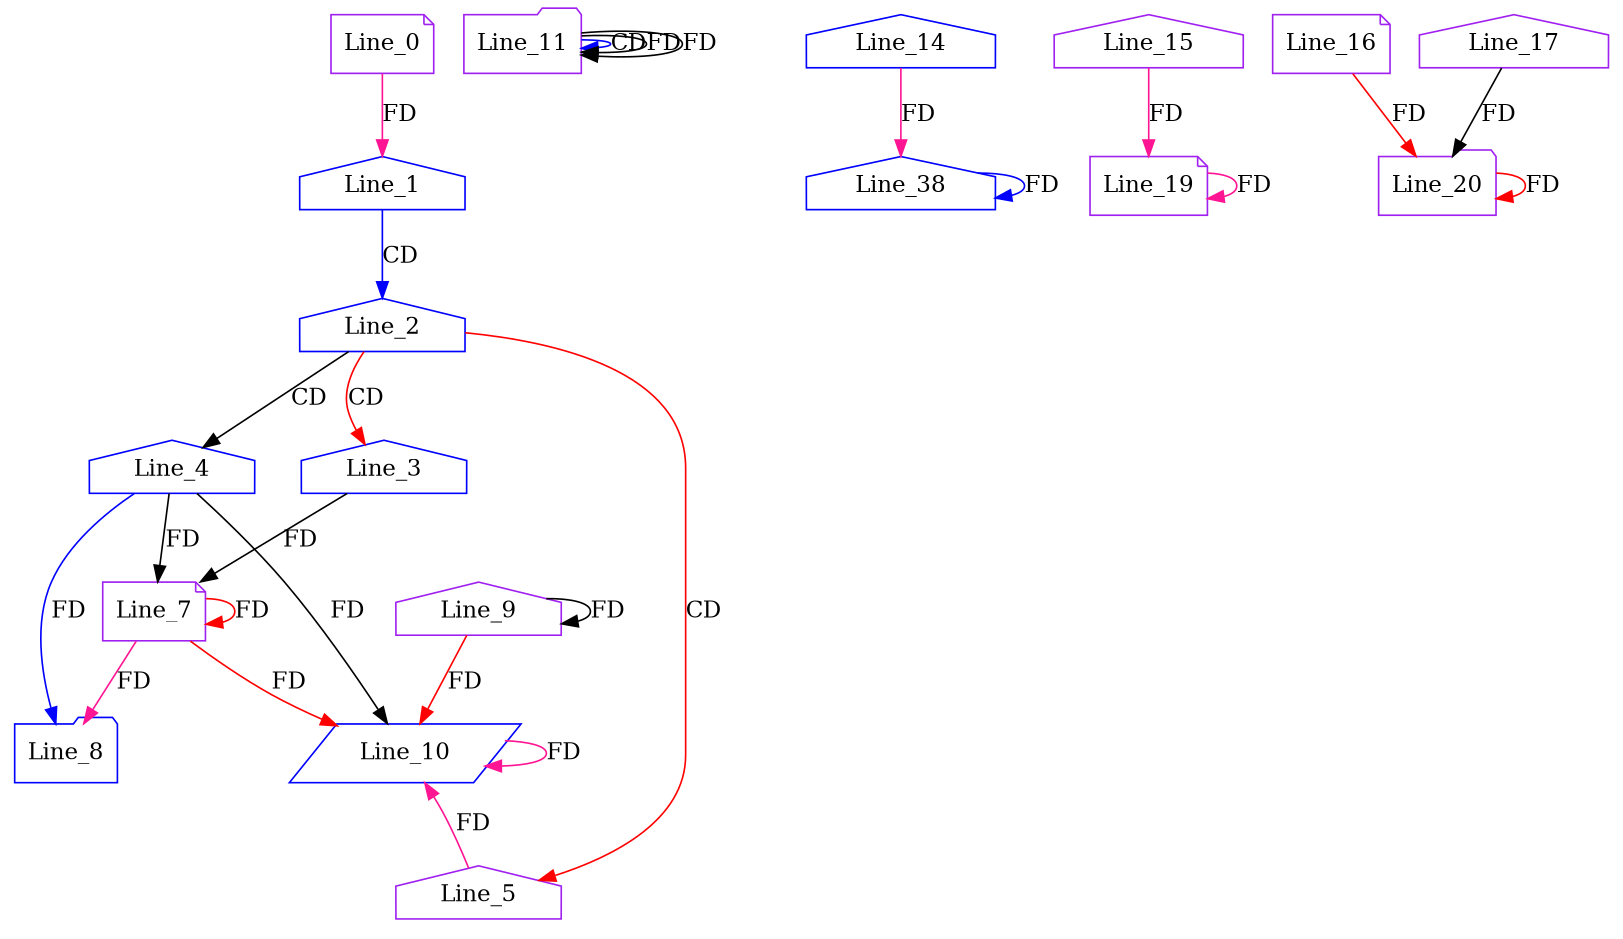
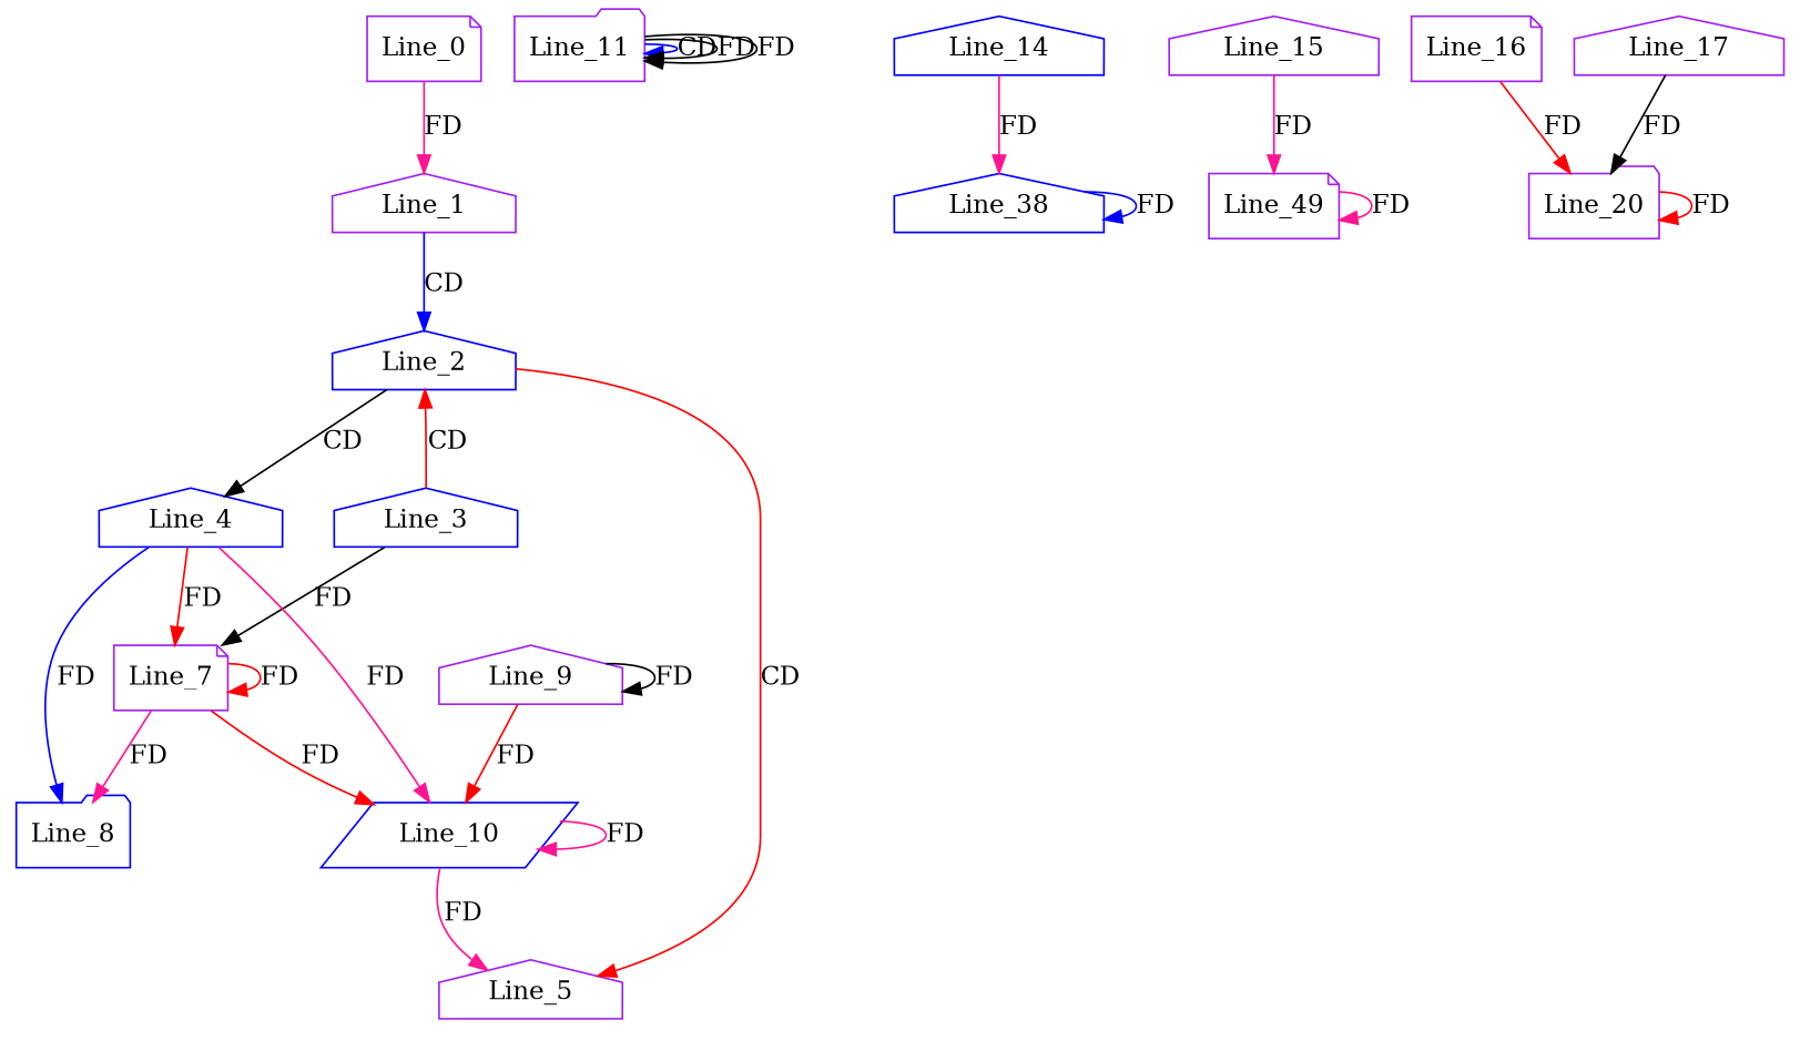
  digraph {
    node [color=purple shape=house]
    edge [color=red]
    Line_0 [shape=note]
-   Line_1 [color=blue]
+   Line_1
    Line_2 [color=blue]
    Line_3 [color=blue]
    Line_4 [color=blue]
    Line_5
    Line_7 [shape=note]
    Line_8 [color=blue shape=folder]
    Line_10 [color=blue shape=parallelogram]
    Line_9
    Line_11 [shape=folder]
    Line_14 [color=blue]
    n13 [color=blue label=Line_38]
-   Line_19 [shape=note]
+   Line_19 [shape=note label=Line_49]
    Line_15
    Line_16 [shape=note]
    Line_20 [shape=folder]
    Line_17
    Line_0 -> Line_1 [color=deeppink label=FD]
    Line_1 -> Line_2 [color=blue label=CD]
-   Line_2 -> Line_3 [label=CD]
+   Line_3 -> Line_2 [label=CD]
    Line_2 -> Line_4 [color=black label=CD]
    Line_2 -> Line_5 [label=CD]
    Line_3 -> Line_7 [color=black label=FD]
-   Line_4 -> Line_7 [color=black label=FD]
+   Line_4 -> Line_7 [label=FD]
    Line_4 -> Line_8 [color=blue label=FD]
-   Line_4 -> Line_10 [color=black label=FD]
-   Line_5 -> Line_10 [color=deeppink label=FD]
+   Line_4 -> Line_10 [color=deeppink label=FD]
+   Line_10 -> Line_5 [color=deeppink label=FD]
    Line_7 -> Line_7 [label=FD]
    Line_7 -> Line_8 [color=deeppink label=FD]
    Line_7 -> Line_10 [label=FD]
    Line_10 -> Line_10 [color=deeppink label=FD]
    Line_9 -> Line_10 [label=FD]
    Line_9 -> Line_9 [color=black label=FD]
    Line_11 -> Line_11 [color=blue label=CD]
    Line_11 -> Line_11 [color=black label=FD]
    Line_11 -> Line_11 [color=black label=FD]
    Line_14 -> n13 [color=deeppink label=FD]
    n13 -> n13 [color=blue label=FD]
    Line_19 -> Line_19 [color=deeppink label=FD]
    Line_15 -> Line_19 [color=deeppink label=FD]
    Line_16 -> Line_20 [label=FD]
    Line_20 -> Line_20 [label=FD]
    Line_17 -> Line_20 [color=black label=FD]
  }
